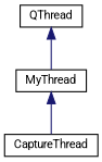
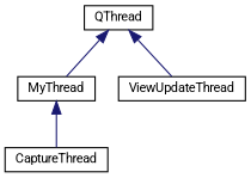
  digraph {
    fontname=Roboto
    rankdir=TB
    node [color=black fillcolor=white fontname=Roboto fontsize=10 shape=record style=filled]
    edge [color=midnightblue dir=back fontname=Roboto fontsize=10 labelfontname=Helvetica labelfontsize=10 style=solid]
    n1 [height=0.2 label=QThread width=0.4]
    n2 [height=0.2 label=MyThread width=0.4]
+   n3 [height=0.2 label=ViewUpdateThread width=0.4]
    n4 [height=0.2 label=CaptureThread width=0.4]
    n1 -> n2
+   n1 -> n3
    n2 -> n4
  }
